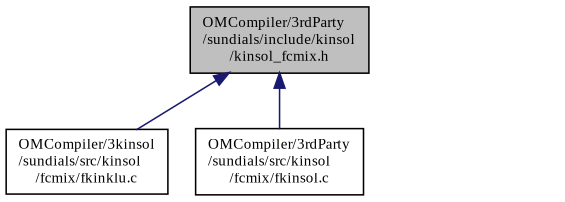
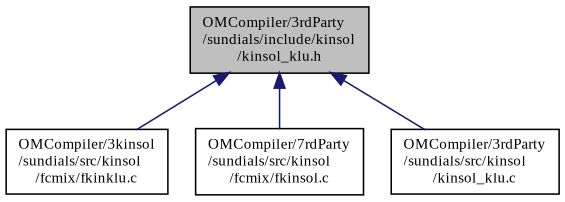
  digraph {
    fontname="Liberation Serif"
    node [color=black fillcolor=white fontname="Liberation Serif" fontsize=10 shape=record style=filled]
    edge [color=midnightblue dir=back fontname="Liberation Serif" fontsize=10 labelfontname=Helvetica labelfontsize=10 style=solid]
-   n1 [fillcolor=grey75 fontcolor=black height=0.2 label="OMCompiler/3rdParty\l/sundials/include/kinsol\l/kinsol_fcmix.h" width=0.4]
+   n1 [fillcolor=grey75 fontcolor=black height=0.2 label="OMCompiler/3rdParty\l/sundials/include/kinsol\l/kinsol_klu.h" width=0.4]
    n2 [height=0.2 label="OMCompiler/3kinsol\l/sundials/src/kinsol\l/fcmix/fkinklu.c" width=0.4]
-   n3 [height=0.2 label="OMCompiler/3rdParty\l/sundials/src/kinsol\l/fcmix/fkinsol.c" width=0.4]
+   n3 [height=0.2 label="OMCompiler/7rdParty\l/sundials/src/kinsol\l/fcmix/fkinsol.c" width=0.4]
+   n4 [height=0.2 label="OMCompiler/3rdParty\l/sundials/src/kinsol\l/kinsol_klu.c" width=0.4]
    n1 -> n2
    n1 -> n3
+   n1 -> n4
  }
